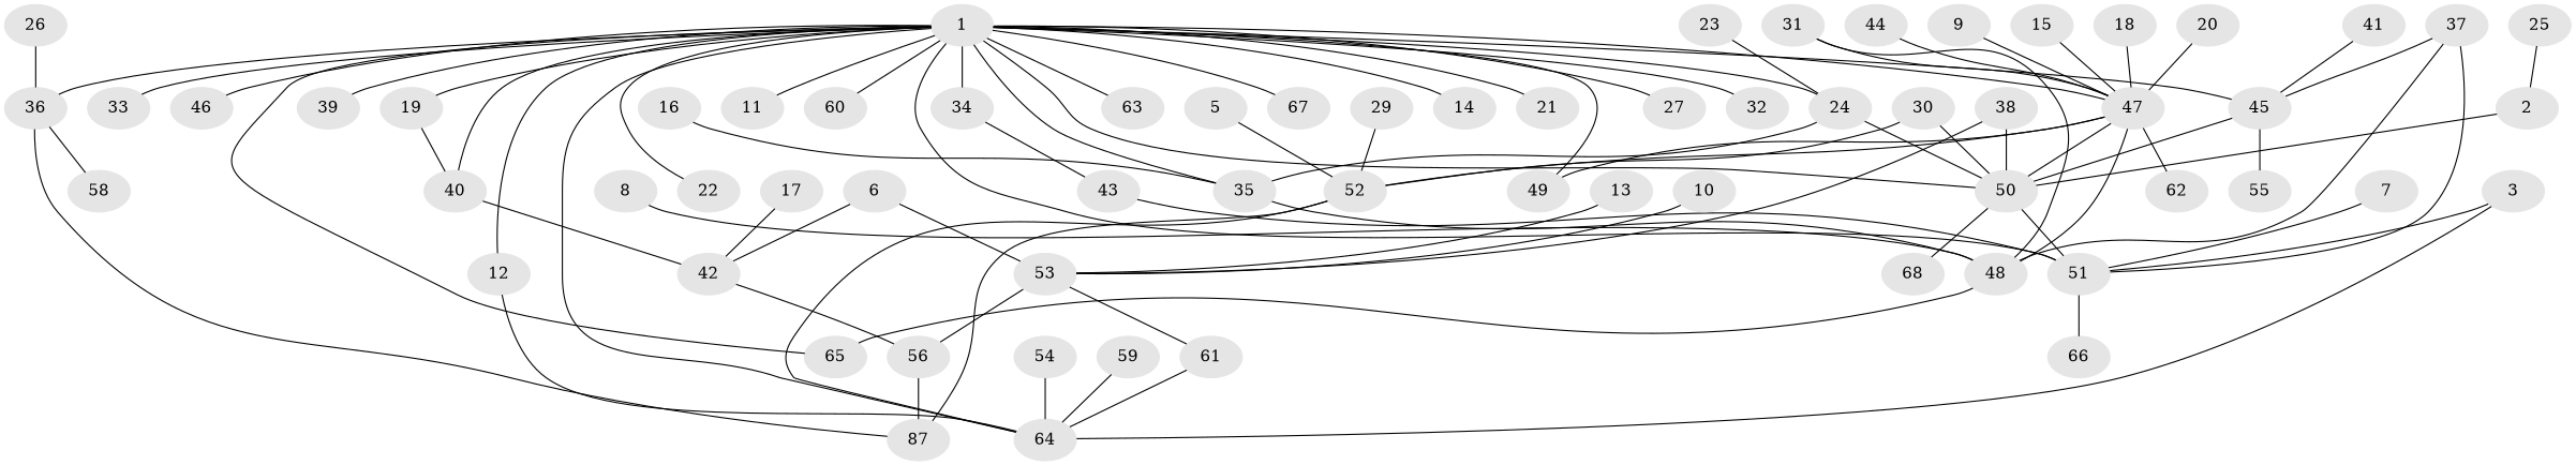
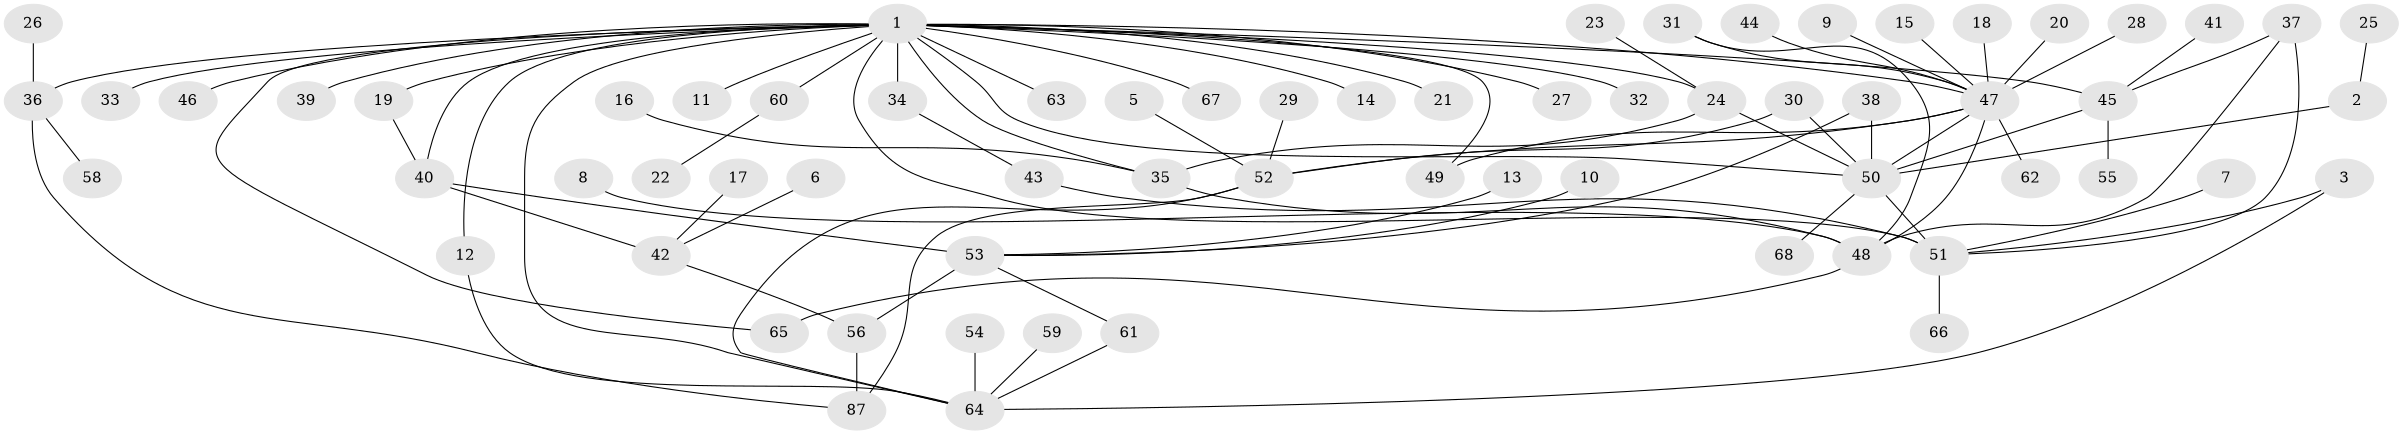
  graph {
    node [color=gray90 style=filled]
    edge [weight=1.0]
    1
    11
    12
    14
    19
    21
    22
    24
    27
    32
    33
    34
    35
    36
    39
    40
    45
    46
    47
    49
    50
    51
    60
    63
    64
    65
    67
    43
    48
    n30 [label=87]
    58
    42
    53
    55
    52
    62
    68
    66
    2
    3
    5
    6
    56
    7
    8
    9
    10
    61
    13
    15
    16
    17
    18
    20
    23
    25
    26
+   28
    29
    30
    31
    37
    38
    41
    44
    54
    59
    1 -- 11
    1 -- 12
    1 -- 14 [weight=2.0]
    1 -- 19
    1 -- 21
-   1 -- 22
+   60 -- 22
    1 -- 24
    1 -- 27
    1 -- 32
    1 -- 33
    1 -- 34
    1 -- 35
    1 -- 36
    1 -- 39
    1 -- 40
    1 -- 45
    1 -- 46
    1 -- 47
    1 -- 49
    1 -- 50
    1 -- 51
    1 -- 60
    1 -- 63
    1 -- 64
    1 -- 65
    1 -- 67
    12 -- 64
    19 -- 40
    24 -- 35
    24 -- 50
    34 -- 43
    35 -- 48
    36 -- n30
    36 -- 58
    40 -- 42
-   6 -- 53 [weight=2.0]
+   40 -- 53 [weight=2.0]
    45 -- 50
    45 -- 55
    47 -- 49
    47 -- 50
    47 -- 48
    47 -- 52
    47 -- 62
    50 -- 51 [weight=2.0]
    50 -- 68
    51 -- 66
    43 -- 51
    48 -- 65
    42 -- 56
    53 -- 56
    53 -- 61
    52 -- 64
    52 -- n30
    2 -- 50
    3 -- 51
    3 -- 64
    5 -- 52
    6 -- 42
    56 -- n30
    7 -- 51
    8 -- 48
    9 -- 47
    10 -- 53
    61 -- 64
    13 -- 53
    15 -- 47
    16 -- 35
    17 -- 42
    18 -- 47
    20 -- 47
    23 -- 24
    25 -- 2
    26 -- 36
+   28 -- 47
    29 -- 52
    30 -- 50
    30 -- 52
    31 -- 47
    31 -- 48
    37 -- 45
    37 -- 51
    37 -- 48
    38 -- 50
    38 -- 53
    41 -- 45
    44 -- 47
    54 -- 64
    59 -- 64
  }
